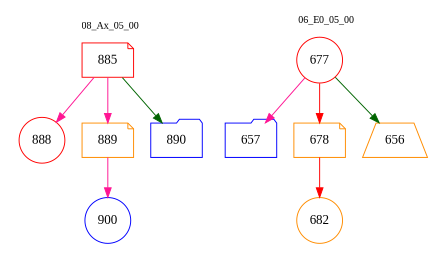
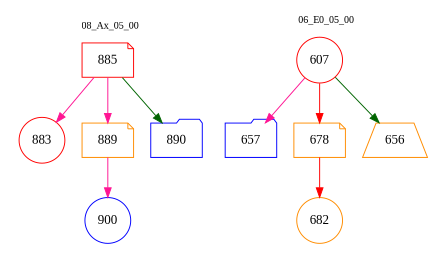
  digraph {
    fontname="Liberation Serif"
    node [color=darkorange fontname="Liberation Serif" shape=circle]
    edge [color=deeppink fontname="Liberation Serif"]
    n1 [color=red label=885 shape=note]
-   n2 [color=red label=888]
+   n2 [color=red label=883]
    n3 [label=889 shape=note]
    n4 [color=blue label=890 shape=folder]
    n5 [color=blue label=900]
-   n6 [color=red label=677]
+   n6 [color=red label=607]
    n7 [color=blue label=657 shape=folder]
    n8 [label=678 shape=note]
    n9 [label=656 shape=trapezium]
    n10 [label=682]
    subgraph cluster_1 {
      color=white
      fontsize=10
      label="08_Ax_05_00"
      n1
      n2
      n3
      n4
      n5
    }
    subgraph cluster_2 {
      color=white
      fontsize=10
      label="06_E0_05_00"
      n6
      n7
      n8
      n9
      n10
    }
    n1 -> n2
    n1 -> n3
    n1 -> n4 [color=darkgreen]
    n3 -> n5
    n6 -> n7
    n6 -> n8 [color=red]
    n6 -> n9 [color=darkgreen]
    n8 -> n10 [color=red]
  }
